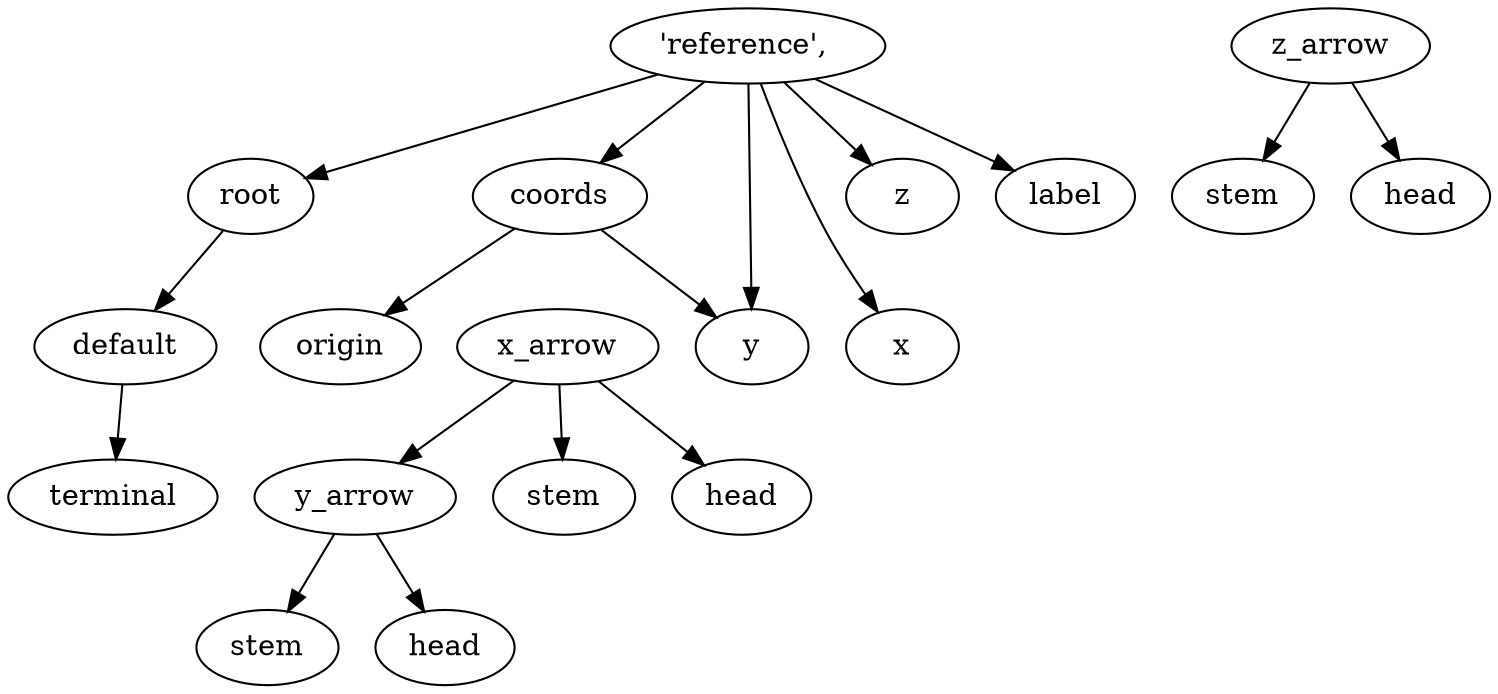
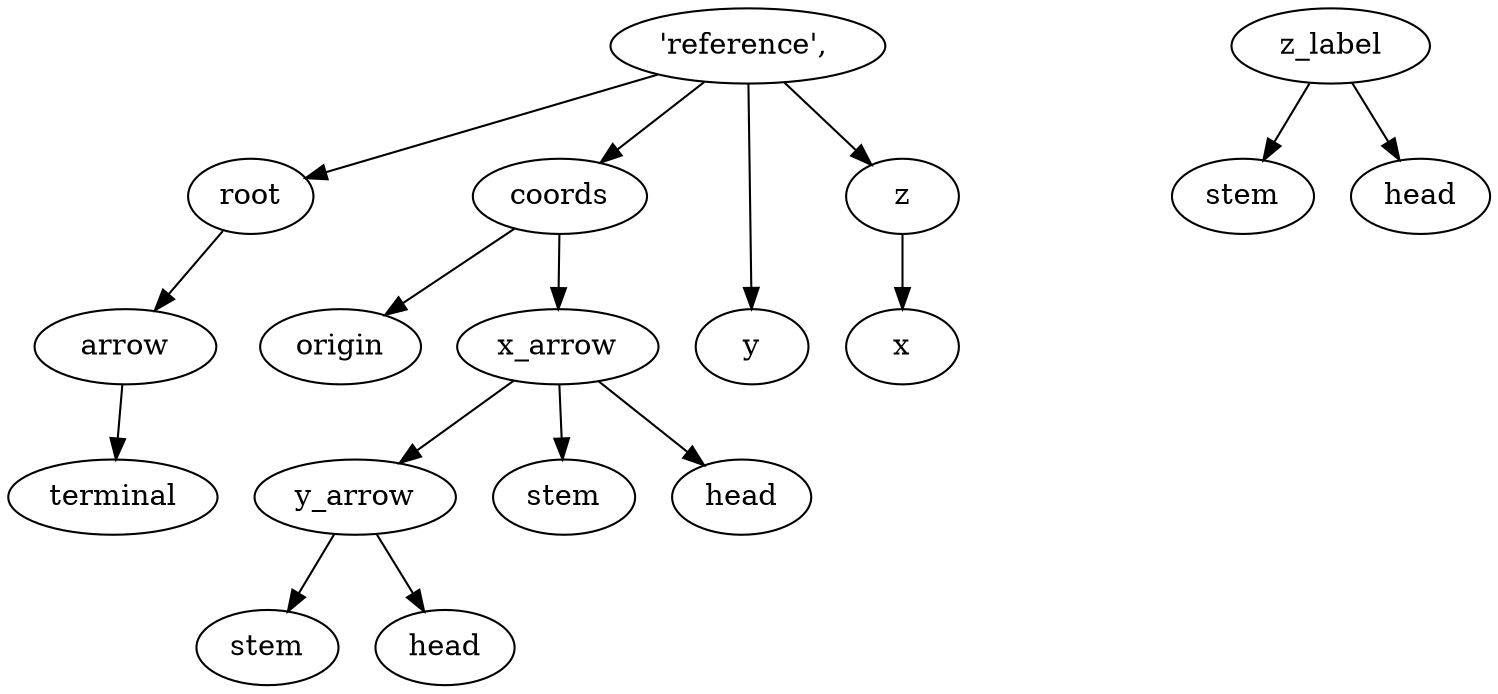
  digraph {
    n1 [label=root]
-   n2 [label=default]
+   n2 [label=arrow]
    n3 [label=terminal]
    n4 [label="'reference',\ "]
    n5 [label=coords]
    n6 [label=x]
    n7 [label=y]
    n8 [label=z]
-   n9 [label=label]
    n10 [label=origin]
    n11 [label=x_arrow]
    n12 [label=y_arrow]
    n13 [label=stem]
    n14 [label=head]
    n15 [label=stem]
    n16 [label=head]
-   n17 [label=z_arrow]
+   n17 [label=z_label]
    n18 [label=stem]
    n19 [label=head]
    n1 -> n2
    n2 -> n3
    n4 -> n1
    n4 -> n5
-   n4 -> n6
+   n8 -> n6
    n4 -> n7
    n4 -> n8
-   n4 -> n9
    n5 -> n10
-   n5 -> n7
+   n5 -> n11
    n11 -> n12
    n11 -> n13
    n11 -> n14
    n12 -> n15
    n12 -> n16
    n17 -> n18
    n17 -> n19
  }
